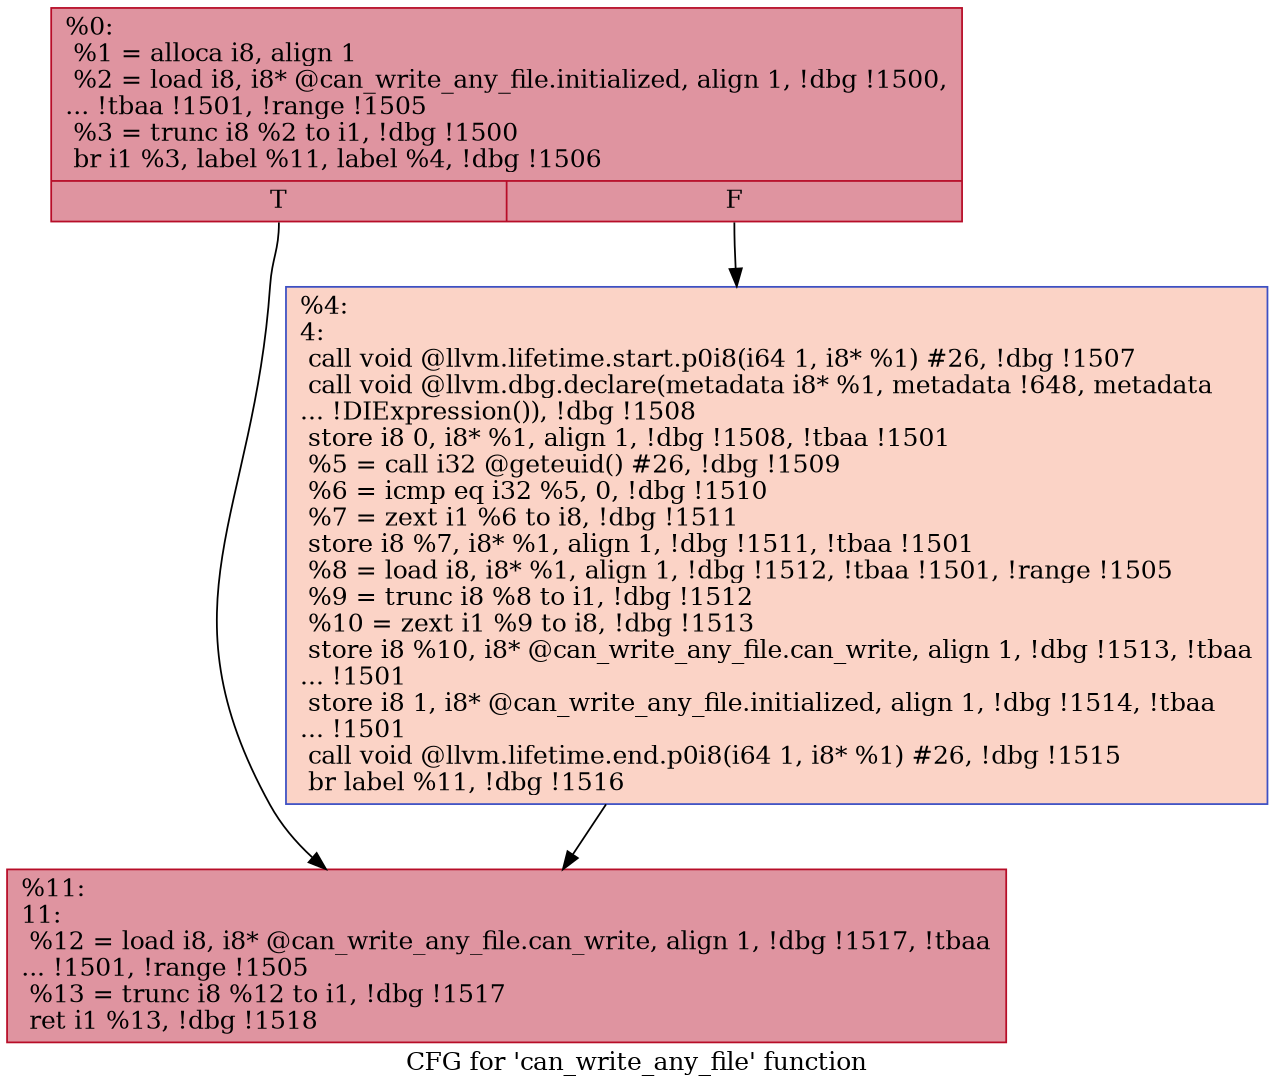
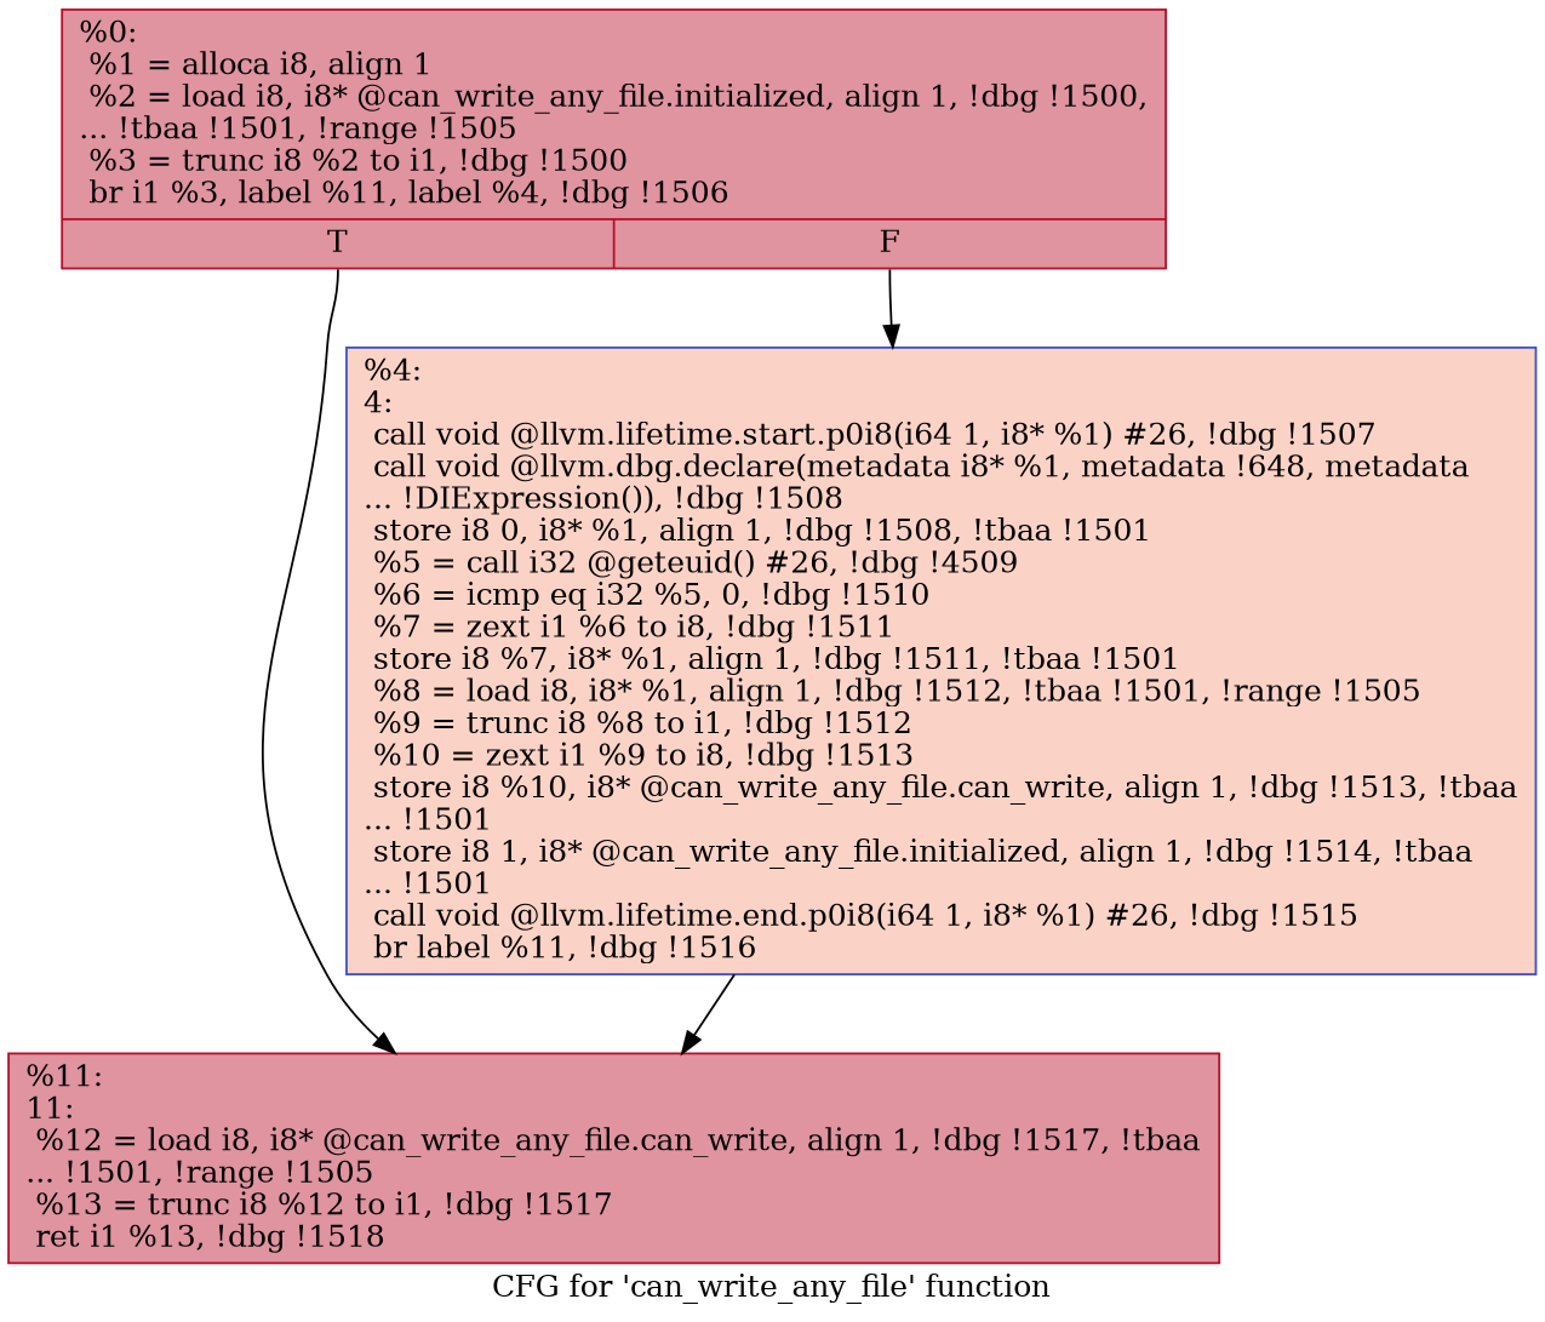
  digraph {
    label="CFG for 'can_write_any_file' function"
    node [color="#b70d28ff" fillcolor="#b70d2870" shape=record style=filled]
    n1 [label="{%0:\l  %1 = alloca i8, align 1\l  %2 = load i8, i8* @can_write_any_file.initialized, align 1, !dbg !1500,\l... !tbaa !1501, !range !1505\l  %3 = trunc i8 %2 to i1, !dbg !1500\l  br i1 %3, label %11, label %4, !dbg !1506\l|{<s0>T|<s1>F}}"]
    n2 [label="{%11:\l11:                                               \l  %12 = load i8, i8* @can_write_any_file.can_write, align 1, !dbg !1517, !tbaa\l... !1501, !range !1505\l  %13 = trunc i8 %12 to i1, !dbg !1517\l  ret i1 %13, !dbg !1518\l}"]
-   n3 [color="#3d50c3ff" fillcolor="#f59c7d70" label="{%4:\l4:                                                \l  call void @llvm.lifetime.start.p0i8(i64 1, i8* %1) #26, !dbg !1507\l  call void @llvm.dbg.declare(metadata i8* %1, metadata !648, metadata\l... !DIExpression()), !dbg !1508\l  store i8 0, i8* %1, align 1, !dbg !1508, !tbaa !1501\l  %5 = call i32 @geteuid() #26, !dbg !1509\l  %6 = icmp eq i32 %5, 0, !dbg !1510\l  %7 = zext i1 %6 to i8, !dbg !1511\l  store i8 %7, i8* %1, align 1, !dbg !1511, !tbaa !1501\l  %8 = load i8, i8* %1, align 1, !dbg !1512, !tbaa !1501, !range !1505\l  %9 = trunc i8 %8 to i1, !dbg !1512\l  %10 = zext i1 %9 to i8, !dbg !1513\l  store i8 %10, i8* @can_write_any_file.can_write, align 1, !dbg !1513, !tbaa\l... !1501\l  store i8 1, i8* @can_write_any_file.initialized, align 1, !dbg !1514, !tbaa\l... !1501\l  call void @llvm.lifetime.end.p0i8(i64 1, i8* %1) #26, !dbg !1515\l  br label %11, !dbg !1516\l}"]
+   n3 [color="#3d50c3ff" fillcolor="#f59c7d70" label="{%4:\l4:                                                \l  call void @llvm.lifetime.start.p0i8(i64 1, i8* %1) #26, !dbg !1507\l  call void @llvm.dbg.declare(metadata i8* %1, metadata !648, metadata\l... !DIExpression()), !dbg !1508\l  store i8 0, i8* %1, align 1, !dbg !1508, !tbaa !1501\l  %5 = call i32 @geteuid() #26, !dbg !4509\l  %6 = icmp eq i32 %5, 0, !dbg !1510\l  %7 = zext i1 %6 to i8, !dbg !1511\l  store i8 %7, i8* %1, align 1, !dbg !1511, !tbaa !1501\l  %8 = load i8, i8* %1, align 1, !dbg !1512, !tbaa !1501, !range !1505\l  %9 = trunc i8 %8 to i1, !dbg !1512\l  %10 = zext i1 %9 to i8, !dbg !1513\l  store i8 %10, i8* @can_write_any_file.can_write, align 1, !dbg !1513, !tbaa\l... !1501\l  store i8 1, i8* @can_write_any_file.initialized, align 1, !dbg !1514, !tbaa\l... !1501\l  call void @llvm.lifetime.end.p0i8(i64 1, i8* %1) #26, !dbg !1515\l  br label %11, !dbg !1516\l}"]
    n1 -> n2 [tailport=s0]
    n1 -> n3 [tailport=s1]
    n3 -> n2
  }
